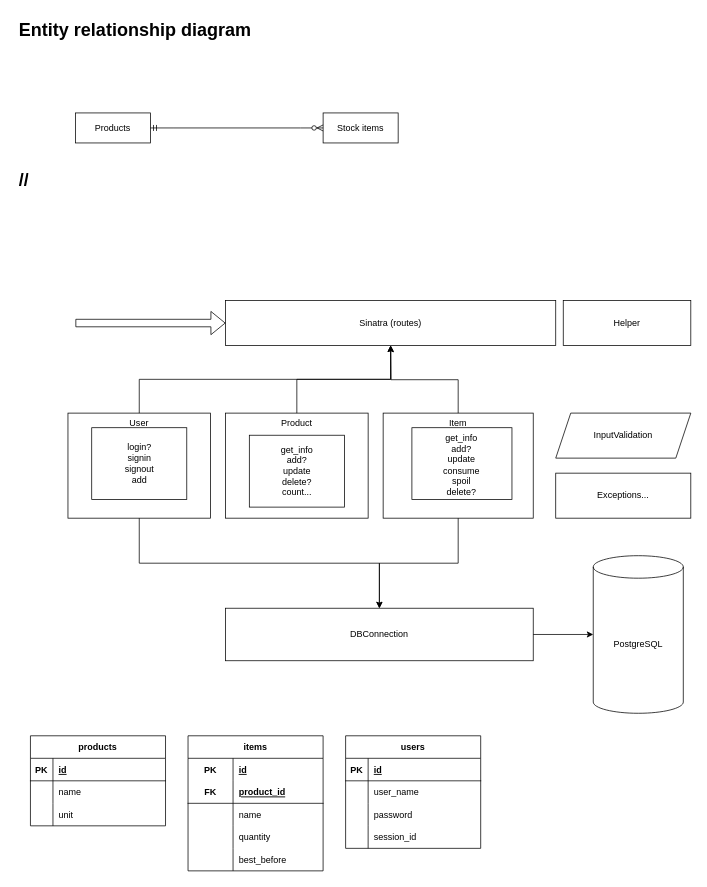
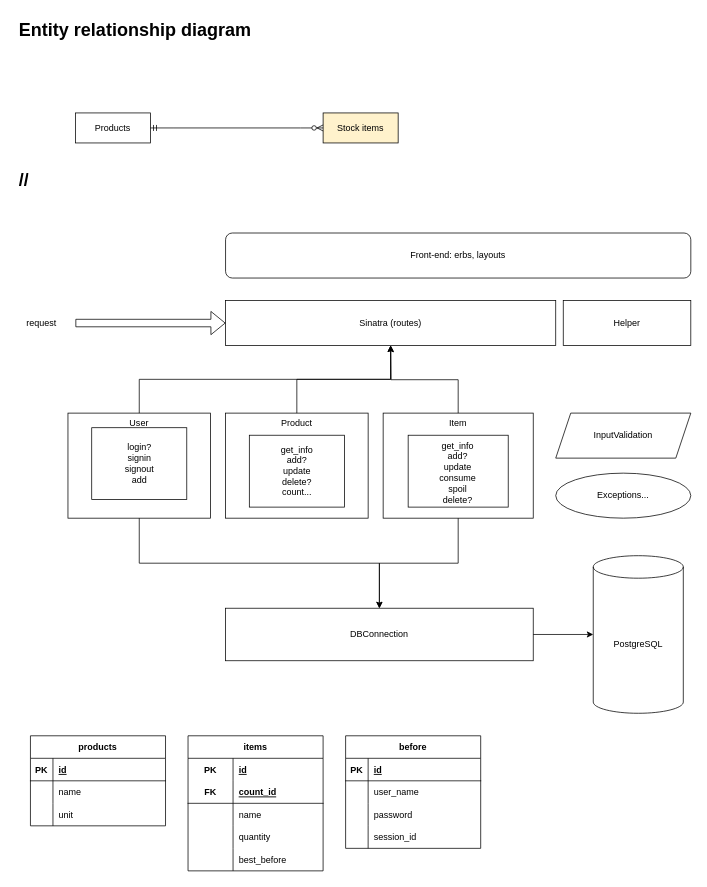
  <mxCell id="0" />
  <mxCell id="1" parent="0" />
  <mxCell id="2" value="Products" style="whiteSpace=wrap;html=1;align=center;" parent="1" vertex="1"><mxGeometry x="100" y="150" width="100" height="40" as="geometry" /></mxCell>
- <mxCell id="3" value="Stock items" style="whiteSpace=wrap;html=1;align=center;" parent="1" vertex="1"><mxGeometry x="430" y="150" width="100" height="40" as="geometry" /></mxCell>
+ <mxCell id="3" value="Stock items" style="whiteSpace=wrap;html=1;align=center;fillColor=#fff2cc;" parent="1" vertex="1"><mxGeometry x="430" y="150" width="100" height="40" as="geometry" /></mxCell>
  <mxCell id="4" value="&lt;h1&gt;Entity relationship diagram&lt;/h1&gt;" style="text;html=1;strokeColor=none;fillColor=none;spacing=5;spacingTop=-20;whiteSpace=wrap;overflow=hidden;rounded=0;" parent="1" vertex="1"><mxGeometry x="20" y="20" width="330" height="40" as="geometry" /></mxCell>
  <mxCell id="5" value="" style="edgeStyle=entityRelationEdgeStyle;fontSize=12;html=1;endArrow=ERzeroToMany;startArrow=ERmandOne;rounded=0;exitX=1;exitY=0.5;exitDx=0;exitDy=0;entryX=0;entryY=0.5;entryDx=0;entryDy=0;" parent="1" source="2" target="3" edge="1"><mxGeometry width="100" height="100" relative="1" as="geometry"><mxPoint x="280" y="270" as="sourcePoint" /><mxPoint x="380" y="170" as="targetPoint" /></mxGeometry></mxCell>
  <mxCell id="6" value="&lt;h1&gt;//&lt;br&gt;&lt;/h1&gt;" style="text;html=1;strokeColor=none;fillColor=none;spacing=5;spacingTop=-20;whiteSpace=wrap;overflow=hidden;rounded=0;" parent="1" vertex="1"><mxGeometry x="20" y="220" width="330" height="40" as="geometry" /></mxCell>
  <mxCell id="7" value="products" style="shape=table;startSize=30;container=1;collapsible=1;childLayout=tableLayout;fixedRows=1;rowLines=0;fontStyle=1;align=center;resizeLast=1;" parent="1" vertex="1"><mxGeometry x="40" y="980" width="180" height="120" as="geometry" /></mxCell>
  <mxCell id="8" value="" style="shape=tableRow;horizontal=0;startSize=0;swimlaneHead=0;swimlaneBody=0;fillColor=none;collapsible=0;dropTarget=0;points=[[0,0.5],[1,0.5]];portConstraint=eastwest;top=0;left=0;right=0;bottom=1;" parent="7" vertex="1"><mxGeometry y="30" width="180" height="30" as="geometry" /></mxCell>
  <mxCell id="9" value="PK" style="shape=partialRectangle;connectable=0;fillColor=none;top=0;left=0;bottom=0;right=0;fontStyle=1;overflow=hidden;" parent="8" vertex="1"><mxGeometry width="30" height="30" as="geometry"><mxRectangle width="30" height="30" as="alternateBounds" /></mxGeometry></mxCell>
  <mxCell id="10" value="id" style="shape=partialRectangle;connectable=0;fillColor=none;top=0;left=0;bottom=0;right=0;align=left;spacingLeft=6;fontStyle=5;overflow=hidden;" parent="8" vertex="1"><mxGeometry x="30" width="150" height="30" as="geometry"><mxRectangle width="150" height="30" as="alternateBounds" /></mxGeometry></mxCell>
  <mxCell id="11" value="" style="shape=tableRow;horizontal=0;startSize=0;swimlaneHead=0;swimlaneBody=0;fillColor=none;collapsible=0;dropTarget=0;points=[[0,0.5],[1,0.5]];portConstraint=eastwest;top=0;left=0;right=0;bottom=0;" parent="7" vertex="1"><mxGeometry y="60" width="180" height="30" as="geometry" /></mxCell>
  <mxCell id="12" value="" style="shape=partialRectangle;connectable=0;fillColor=none;top=0;left=0;bottom=0;right=0;editable=1;overflow=hidden;" parent="11" vertex="1"><mxGeometry width="30" height="30" as="geometry"><mxRectangle width="30" height="30" as="alternateBounds" /></mxGeometry></mxCell>
  <mxCell id="13" value="name" style="shape=partialRectangle;connectable=0;fillColor=none;top=0;left=0;bottom=0;right=0;align=left;spacingLeft=6;overflow=hidden;" parent="11" vertex="1"><mxGeometry x="30" width="150" height="30" as="geometry"><mxRectangle width="150" height="30" as="alternateBounds" /></mxGeometry></mxCell>
  <mxCell id="14" value="" style="shape=tableRow;horizontal=0;startSize=0;swimlaneHead=0;swimlaneBody=0;fillColor=none;collapsible=0;dropTarget=0;points=[[0,0.5],[1,0.5]];portConstraint=eastwest;top=0;left=0;right=0;bottom=0;" vertex="1" parent="7"><mxGeometry y="90" width="180" height="30" as="geometry" /></mxCell>
  <mxCell id="15" value="" style="shape=partialRectangle;connectable=0;fillColor=none;top=0;left=0;bottom=0;right=0;editable=1;overflow=hidden;" vertex="1" parent="14"><mxGeometry width="30" height="30" as="geometry"><mxRectangle width="30" height="30" as="alternateBounds" /></mxGeometry></mxCell>
  <mxCell id="16" value="unit" style="shape=partialRectangle;connectable=0;fillColor=none;top=0;left=0;bottom=0;right=0;align=left;spacingLeft=6;overflow=hidden;" vertex="1" parent="14"><mxGeometry x="30" width="150" height="30" as="geometry"><mxRectangle width="150" height="30" as="alternateBounds" /></mxGeometry></mxCell>
  <mxCell id="17" value="items" style="shape=table;startSize=30;container=1;collapsible=1;childLayout=tableLayout;fixedRows=1;rowLines=0;fontStyle=1;align=center;resizeLast=1;" parent="1" vertex="1"><mxGeometry x="250" y="980" width="180" height="180" as="geometry" /></mxCell>
  <mxCell id="18" value="" style="shape=tableRow;horizontal=0;startSize=0;swimlaneHead=0;swimlaneBody=0;fillColor=none;collapsible=0;dropTarget=0;points=[[0,0.5],[1,0.5]];portConstraint=eastwest;top=0;left=0;right=0;bottom=0;" parent="17" vertex="1"><mxGeometry y="30" width="180" height="30" as="geometry" /></mxCell>
  <mxCell id="19" value="PK" style="shape=partialRectangle;connectable=0;fillColor=none;top=0;left=0;bottom=0;right=0;fontStyle=1;overflow=hidden;" parent="18" vertex="1"><mxGeometry width="60" height="30" as="geometry"><mxRectangle width="60" height="30" as="alternateBounds" /></mxGeometry></mxCell>
  <mxCell id="20" value="id" style="shape=partialRectangle;connectable=0;fillColor=none;top=0;left=0;bottom=0;right=0;align=left;spacingLeft=6;fontStyle=5;overflow=hidden;" parent="18" vertex="1"><mxGeometry x="60" width="120" height="30" as="geometry"><mxRectangle width="120" height="30" as="alternateBounds" /></mxGeometry></mxCell>
  <mxCell id="21" value="" style="shape=tableRow;horizontal=0;startSize=0;swimlaneHead=0;swimlaneBody=0;fillColor=none;collapsible=0;dropTarget=0;points=[[0,0.5],[1,0.5]];portConstraint=eastwest;top=0;left=0;right=0;bottom=1;" parent="17" vertex="1"><mxGeometry y="60" width="180" height="30" as="geometry" /></mxCell>
  <mxCell id="22" value="FK" style="shape=partialRectangle;connectable=0;fillColor=none;top=0;left=0;bottom=0;right=0;fontStyle=1;overflow=hidden;" parent="21" vertex="1"><mxGeometry width="60" height="30" as="geometry"><mxRectangle width="60" height="30" as="alternateBounds" /></mxGeometry></mxCell>
- <mxCell id="23" value="product_id" style="shape=partialRectangle;connectable=0;fillColor=none;top=0;left=0;bottom=0;right=0;align=left;spacingLeft=6;fontStyle=5;overflow=hidden;" parent="21" vertex="1"><mxGeometry x="60" width="120" height="30" as="geometry"><mxRectangle width="120" height="30" as="alternateBounds" /></mxGeometry></mxCell>
+ <mxCell id="23" value="count_id" style="shape=partialRectangle;connectable=0;fillColor=none;top=0;left=0;bottom=0;right=0;align=left;spacingLeft=6;fontStyle=5;overflow=hidden;" parent="21" vertex="1"><mxGeometry x="60" width="120" height="30" as="geometry"><mxRectangle width="120" height="30" as="alternateBounds" /></mxGeometry></mxCell>
  <mxCell id="24" value="" style="shape=tableRow;horizontal=0;startSize=0;swimlaneHead=0;swimlaneBody=0;fillColor=none;collapsible=0;dropTarget=0;points=[[0,0.5],[1,0.5]];portConstraint=eastwest;top=0;left=0;right=0;bottom=0;" parent="17" vertex="1"><mxGeometry y="90" width="180" height="30" as="geometry" /></mxCell>
  <mxCell id="25" value="" style="shape=partialRectangle;connectable=0;fillColor=none;top=0;left=0;bottom=0;right=0;editable=1;overflow=hidden;" parent="24" vertex="1"><mxGeometry width="60" height="30" as="geometry"><mxRectangle width="60" height="30" as="alternateBounds" /></mxGeometry></mxCell>
  <mxCell id="26" value="name" style="shape=partialRectangle;connectable=0;fillColor=none;top=0;left=0;bottom=0;right=0;align=left;spacingLeft=6;overflow=hidden;" parent="24" vertex="1"><mxGeometry x="60" width="120" height="30" as="geometry"><mxRectangle width="120" height="30" as="alternateBounds" /></mxGeometry></mxCell>
  <mxCell id="27" value="" style="shape=tableRow;horizontal=0;startSize=0;swimlaneHead=0;swimlaneBody=0;fillColor=none;collapsible=0;dropTarget=0;points=[[0,0.5],[1,0.5]];portConstraint=eastwest;top=0;left=0;right=0;bottom=0;" parent="17" vertex="1"><mxGeometry y="120" width="180" height="30" as="geometry" /></mxCell>
  <mxCell id="28" value="" style="shape=partialRectangle;connectable=0;fillColor=none;top=0;left=0;bottom=0;right=0;editable=1;overflow=hidden;" parent="27" vertex="1"><mxGeometry width="60" height="30" as="geometry"><mxRectangle width="60" height="30" as="alternateBounds" /></mxGeometry></mxCell>
  <mxCell id="29" value="quantity" style="shape=partialRectangle;connectable=0;fillColor=none;top=0;left=0;bottom=0;right=0;align=left;spacingLeft=6;overflow=hidden;" parent="27" vertex="1"><mxGeometry x="60" width="120" height="30" as="geometry"><mxRectangle width="120" height="30" as="alternateBounds" /></mxGeometry></mxCell>
  <mxCell id="30" value="" style="shape=tableRow;horizontal=0;startSize=0;swimlaneHead=0;swimlaneBody=0;fillColor=none;collapsible=0;dropTarget=0;points=[[0,0.5],[1,0.5]];portConstraint=eastwest;top=0;left=0;right=0;bottom=0;" parent="17" vertex="1"><mxGeometry y="150" width="180" height="30" as="geometry" /></mxCell>
  <mxCell id="31" value="" style="shape=partialRectangle;connectable=0;fillColor=none;top=0;left=0;bottom=0;right=0;editable=1;overflow=hidden;" parent="30" vertex="1"><mxGeometry width="60" height="30" as="geometry"><mxRectangle width="60" height="30" as="alternateBounds" /></mxGeometry></mxCell>
  <mxCell id="32" value="best_before" style="shape=partialRectangle;connectable=0;fillColor=none;top=0;left=0;bottom=0;right=0;align=left;spacingLeft=6;overflow=hidden;" parent="30" vertex="1"><mxGeometry x="60" width="120" height="30" as="geometry"><mxRectangle width="120" height="30" as="alternateBounds" /></mxGeometry></mxCell>
- <mxCell id="33" value="users" style="shape=table;startSize=30;container=1;collapsible=1;childLayout=tableLayout;fixedRows=1;rowLines=0;fontStyle=1;align=center;resizeLast=1;" parent="1" vertex="1"><mxGeometry x="460" y="980" width="180" height="150" as="geometry"><mxRectangle x="60" y="1240" width="70" height="30" as="alternateBounds" /></mxGeometry></mxCell>
+ <mxCell id="33" value="before" style="shape=table;startSize=30;container=1;collapsible=1;childLayout=tableLayout;fixedRows=1;rowLines=0;fontStyle=1;align=center;resizeLast=1;" parent="1" vertex="1"><mxGeometry x="460" y="980" width="180" height="150" as="geometry"><mxRectangle x="60" y="1240" width="70" height="30" as="alternateBounds" /></mxGeometry></mxCell>
  <mxCell id="34" value="" style="shape=tableRow;horizontal=0;startSize=0;swimlaneHead=0;swimlaneBody=0;fillColor=none;collapsible=0;dropTarget=0;points=[[0,0.5],[1,0.5]];portConstraint=eastwest;top=0;left=0;right=0;bottom=1;" parent="33" vertex="1"><mxGeometry y="30" width="180" height="30" as="geometry" /></mxCell>
  <mxCell id="35" value="PK" style="shape=partialRectangle;connectable=0;fillColor=none;top=0;left=0;bottom=0;right=0;fontStyle=1;overflow=hidden;" parent="34" vertex="1"><mxGeometry width="30" height="30" as="geometry"><mxRectangle width="30" height="30" as="alternateBounds" /></mxGeometry></mxCell>
  <mxCell id="36" value="id" style="shape=partialRectangle;connectable=0;fillColor=none;top=0;left=0;bottom=0;right=0;align=left;spacingLeft=6;fontStyle=5;overflow=hidden;" parent="34" vertex="1"><mxGeometry x="30" width="150" height="30" as="geometry"><mxRectangle width="150" height="30" as="alternateBounds" /></mxGeometry></mxCell>
  <mxCell id="37" value="" style="shape=tableRow;horizontal=0;startSize=0;swimlaneHead=0;swimlaneBody=0;fillColor=none;collapsible=0;dropTarget=0;points=[[0,0.5],[1,0.5]];portConstraint=eastwest;top=0;left=0;right=0;bottom=0;" parent="33" vertex="1"><mxGeometry y="60" width="180" height="30" as="geometry" /></mxCell>
  <mxCell id="38" value="" style="shape=partialRectangle;connectable=0;fillColor=none;top=0;left=0;bottom=0;right=0;editable=1;overflow=hidden;" parent="37" vertex="1"><mxGeometry width="30" height="30" as="geometry"><mxRectangle width="30" height="30" as="alternateBounds" /></mxGeometry></mxCell>
  <mxCell id="39" value="user_name" style="shape=partialRectangle;connectable=0;fillColor=none;top=0;left=0;bottom=0;right=0;align=left;spacingLeft=6;overflow=hidden;" parent="37" vertex="1"><mxGeometry x="30" width="150" height="30" as="geometry"><mxRectangle width="150" height="30" as="alternateBounds" /></mxGeometry></mxCell>
  <mxCell id="40" value="" style="shape=tableRow;horizontal=0;startSize=0;swimlaneHead=0;swimlaneBody=0;fillColor=none;collapsible=0;dropTarget=0;points=[[0,0.5],[1,0.5]];portConstraint=eastwest;top=0;left=0;right=0;bottom=0;" parent="33" vertex="1"><mxGeometry y="90" width="180" height="30" as="geometry" /></mxCell>
  <mxCell id="41" value="" style="shape=partialRectangle;connectable=0;fillColor=none;top=0;left=0;bottom=0;right=0;editable=1;overflow=hidden;" parent="40" vertex="1"><mxGeometry width="30" height="30" as="geometry"><mxRectangle width="30" height="30" as="alternateBounds" /></mxGeometry></mxCell>
  <mxCell id="42" value="password" style="shape=partialRectangle;connectable=0;fillColor=none;top=0;left=0;bottom=0;right=0;align=left;spacingLeft=6;overflow=hidden;" parent="40" vertex="1"><mxGeometry x="30" width="150" height="30" as="geometry"><mxRectangle width="150" height="30" as="alternateBounds" /></mxGeometry></mxCell>
  <mxCell id="43" value="" style="shape=tableRow;horizontal=0;startSize=0;swimlaneHead=0;swimlaneBody=0;fillColor=none;collapsible=0;dropTarget=0;points=[[0,0.5],[1,0.5]];portConstraint=eastwest;top=0;left=0;right=0;bottom=0;" vertex="1" parent="33"><mxGeometry y="120" width="180" height="30" as="geometry" /></mxCell>
  <mxCell id="44" value="" style="shape=partialRectangle;connectable=0;fillColor=none;top=0;left=0;bottom=0;right=0;editable=1;overflow=hidden;" vertex="1" parent="43"><mxGeometry width="30" height="30" as="geometry"><mxRectangle width="30" height="30" as="alternateBounds" /></mxGeometry></mxCell>
  <mxCell id="45" value="session_id" style="shape=partialRectangle;connectable=0;fillColor=none;top=0;left=0;bottom=0;right=0;align=left;spacingLeft=6;overflow=hidden;" vertex="1" parent="43"><mxGeometry x="30" width="150" height="30" as="geometry"><mxRectangle width="150" height="30" as="alternateBounds" /></mxGeometry></mxCell>
  <mxCell id="46" value="PostgreSQL" style="shape=cylinder3;whiteSpace=wrap;html=1;boundedLbl=1;backgroundOutline=1;size=15;" vertex="1" parent="1"><mxGeometry x="790" y="740" width="120" height="210" as="geometry" /></mxCell>
  <mxCell id="47" value="Sinatra (routes)" style="rounded=0;whiteSpace=wrap;html=1;" vertex="1" parent="1"><mxGeometry x="300" y="400" width="440" height="60" as="geometry" /></mxCell>
  <mxCell id="48" value="DBConnection" style="rounded=0;whiteSpace=wrap;html=1;fontFamily=Helvetica;fontSize=12;fontColor=default;align=center;strokeColor=default;fillColor=default;" vertex="1" parent="1"><mxGeometry x="300" y="810" width="410" height="70" as="geometry" /></mxCell>
  <mxCell id="49" value="" style="endArrow=none;startArrow=classic;html=1;rounded=0;entryX=1;entryY=0.5;entryDx=0;entryDy=0;exitX=0;exitY=0.5;exitDx=0;exitDy=0;exitPerimeter=0;" edge="1" parent="1" source="46" target="48"><mxGeometry width="50" height="50" relative="1" as="geometry"><mxPoint x="600" y="1100" as="sourcePoint" /><mxPoint x="650" y="1050" as="targetPoint" /></mxGeometry></mxCell>
  <mxCell id="50" value="" style="group" vertex="1" connectable="0" parent="1"><mxGeometry x="300" y="550" width="190" height="140" as="geometry" /></mxCell>
  <mxCell id="51" value="Product" style="rounded=0;whiteSpace=wrap;html=1;fontFamily=Helvetica;fontSize=12;fontColor=default;align=center;strokeColor=default;fillColor=default;verticalAlign=top;" vertex="1" parent="50"><mxGeometry width="190" height="140" as="geometry" /></mxCell>
  <mxCell id="52" value="&lt;div&gt;get_info&lt;/div&gt;&lt;div&gt;add?&lt;br&gt;&lt;/div&gt;&lt;div&gt;update&lt;/div&gt;&lt;div&gt;delete?&lt;/div&gt;&lt;div&gt;count...&lt;br&gt;&lt;/div&gt;" style="rounded=0;whiteSpace=wrap;html=1;" vertex="1" parent="50"><mxGeometry x="31.667" y="29.474" width="126.667" height="95.789" as="geometry" /></mxCell>
+ <mxCell id="53" value="Front-end: erbs, layouts" style="rounded=1;whiteSpace=wrap;html=1;fontFamily=Helvetica;fontSize=12;fontColor=default;align=center;strokeColor=default;fillColor=default;" vertex="1" parent="1"><mxGeometry x="300" y="310" width="620" height="60" as="geometry" /></mxCell>
  <mxCell id="54" value="Helper" style="rounded=0;whiteSpace=wrap;html=1;" vertex="1" parent="1"><mxGeometry x="750" y="400" width="170" height="60" as="geometry" /></mxCell>
  <mxCell id="55" value="" style="group" vertex="1" connectable="0" parent="1"><mxGeometry x="510" y="550" width="200" height="140" as="geometry" /></mxCell>
  <mxCell id="56" value="Item" style="rounded=0;whiteSpace=wrap;html=1;fontFamily=Helvetica;fontSize=12;fontColor=default;align=center;strokeColor=default;fillColor=default;verticalAlign=top;" vertex="1" parent="55"><mxGeometry width="200" height="140" as="geometry" /></mxCell>
- <mxCell id="57" value="&lt;div&gt;&lt;br&gt;&lt;/div&gt;&lt;div&gt;get_info&lt;/div&gt;&lt;div&gt;add?&lt;br&gt;&lt;/div&gt;&lt;div&gt;update&lt;/div&gt;&lt;div&gt;consume&lt;/div&gt;&lt;div&gt;spoil&lt;/div&gt;&lt;div&gt;delete?&lt;br&gt;&lt;/div&gt;" style="rounded=0;whiteSpace=wrap;html=1;verticalAlign=bottom;" vertex="1" parent="55"><mxGeometry x="38.333" y="19.474" width="133.333" height="95.789" as="geometry" /></mxCell>
+ <mxCell id="57" value="&lt;div&gt;&lt;br&gt;&lt;/div&gt;&lt;div&gt;get_info&lt;/div&gt;&lt;div&gt;add?&lt;br&gt;&lt;/div&gt;&lt;div&gt;update&lt;/div&gt;&lt;div&gt;consume&lt;/div&gt;&lt;div&gt;spoil&lt;/div&gt;&lt;div&gt;delete?&lt;br&gt;&lt;/div&gt;" style="rounded=0;whiteSpace=wrap;html=1;verticalAlign=bottom;" vertex="1" parent="55"><mxGeometry x="33.333" y="29.474" width="133.333" height="95.789" as="geometry" /></mxCell>
  <mxCell id="58" value="" style="shape=flexArrow;endArrow=classic;html=1;rounded=0;entryX=0;entryY=0.5;entryDx=0;entryDy=0;" edge="1" parent="1" target="47"><mxGeometry width="50" height="50" relative="1" as="geometry"><mxPoint x="100" y="430" as="sourcePoint" /><mxPoint x="120" y="450" as="targetPoint" /></mxGeometry></mxCell>
+ <mxCell id="59" value="request" style="text;html=1;strokeColor=none;fillColor=none;align=center;verticalAlign=middle;whiteSpace=wrap;rounded=0;" vertex="1" parent="1"><mxGeometry x="25" y="415" width="60" height="30" as="geometry" /></mxCell>
  <mxCell id="60" value="" style="group" vertex="1" connectable="0" parent="1"><mxGeometry x="90" y="550" width="190" height="140" as="geometry" /></mxCell>
  <mxCell id="61" value="User" style="rounded=0;whiteSpace=wrap;html=1;fontFamily=Helvetica;fontSize=12;fontColor=default;align=center;strokeColor=default;fillColor=default;verticalAlign=top;" vertex="1" parent="60"><mxGeometry width="190" height="140" as="geometry" /></mxCell>
  <mxCell id="62" value="&lt;div&gt;login?&lt;/div&gt;&lt;div&gt;signin&lt;/div&gt;&lt;div&gt;signout&lt;/div&gt;&lt;div&gt;add&lt;br&gt;&lt;/div&gt;" style="rounded=0;whiteSpace=wrap;html=1;" vertex="1" parent="60"><mxGeometry x="31.667" y="19.474" width="126.667" height="95.789" as="geometry" /></mxCell>
  <mxCell id="63" value="InputValidation" style="shape=parallelogram;perimeter=parallelogramPerimeter;whiteSpace=wrap;html=1;fixedSize=1;fontFamily=Helvetica;fontSize=12;fontColor=default;align=center;strokeColor=default;fillColor=default;" vertex="1" parent="1"><mxGeometry x="740" y="550" width="180" height="60" as="geometry" /></mxCell>
- <mxCell id="64" value="Exceptions..." style="rounded=0;whiteSpace=wrap;html=1;" vertex="1" parent="1"><mxGeometry x="740" y="630" width="180" height="60" as="geometry" /></mxCell>
+ <mxCell id="64" value="Exceptions..." style="ellipse;whiteSpace=wrap;html=1;" vertex="1" parent="1"><mxGeometry x="740" y="630" width="180" height="60" as="geometry" /></mxCell>
  <mxCell id="65" style="edgeStyle=orthogonalEdgeStyle;rounded=0;orthogonalLoop=1;jettySize=auto;html=1;exitX=0.5;exitY=0;exitDx=0;exitDy=0;entryX=0.5;entryY=1;entryDx=0;entryDy=0;" edge="1" parent="1" source="51" target="47"><mxGeometry relative="1" as="geometry" /></mxCell>
  <mxCell id="66" style="edgeStyle=orthogonalEdgeStyle;rounded=0;orthogonalLoop=1;jettySize=auto;html=1;exitX=0.5;exitY=0;exitDx=0;exitDy=0;" edge="1" parent="1" source="56"><mxGeometry relative="1" as="geometry"><mxPoint x="520" y="460" as="targetPoint" /></mxGeometry></mxCell>
  <mxCell id="67" style="edgeStyle=orthogonalEdgeStyle;rounded=0;orthogonalLoop=1;jettySize=auto;html=1;exitX=0.5;exitY=0;exitDx=0;exitDy=0;entryX=0.5;entryY=1;entryDx=0;entryDy=0;" edge="1" parent="1" source="61" target="47"><mxGeometry relative="1" as="geometry" /></mxCell>
  <mxCell id="68" style="edgeStyle=orthogonalEdgeStyle;rounded=0;orthogonalLoop=1;jettySize=auto;html=1;exitX=0.5;exitY=1;exitDx=0;exitDy=0;entryX=0.5;entryY=0;entryDx=0;entryDy=0;" edge="1" parent="1" source="61" target="48"><mxGeometry relative="1" as="geometry" /></mxCell>
  <mxCell id="69" style="edgeStyle=orthogonalEdgeStyle;rounded=0;orthogonalLoop=1;jettySize=auto;html=1;exitX=0.5;exitY=1;exitDx=0;exitDy=0;entryX=0.5;entryY=0;entryDx=0;entryDy=0;" edge="1" parent="1" source="56" target="48"><mxGeometry relative="1" as="geometry" /></mxCell>
